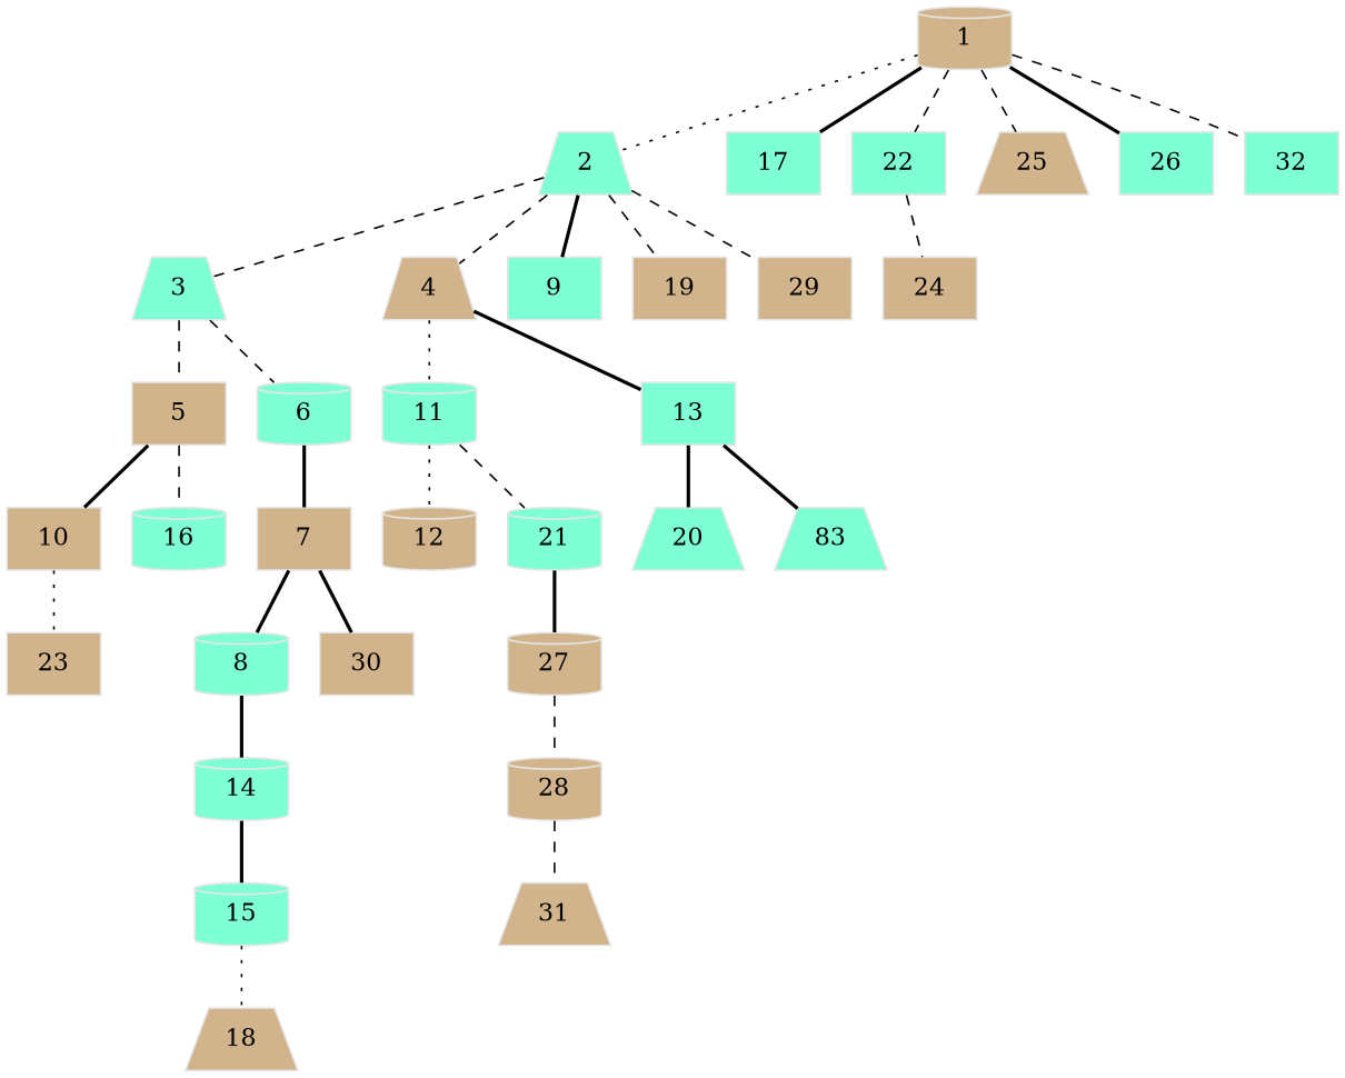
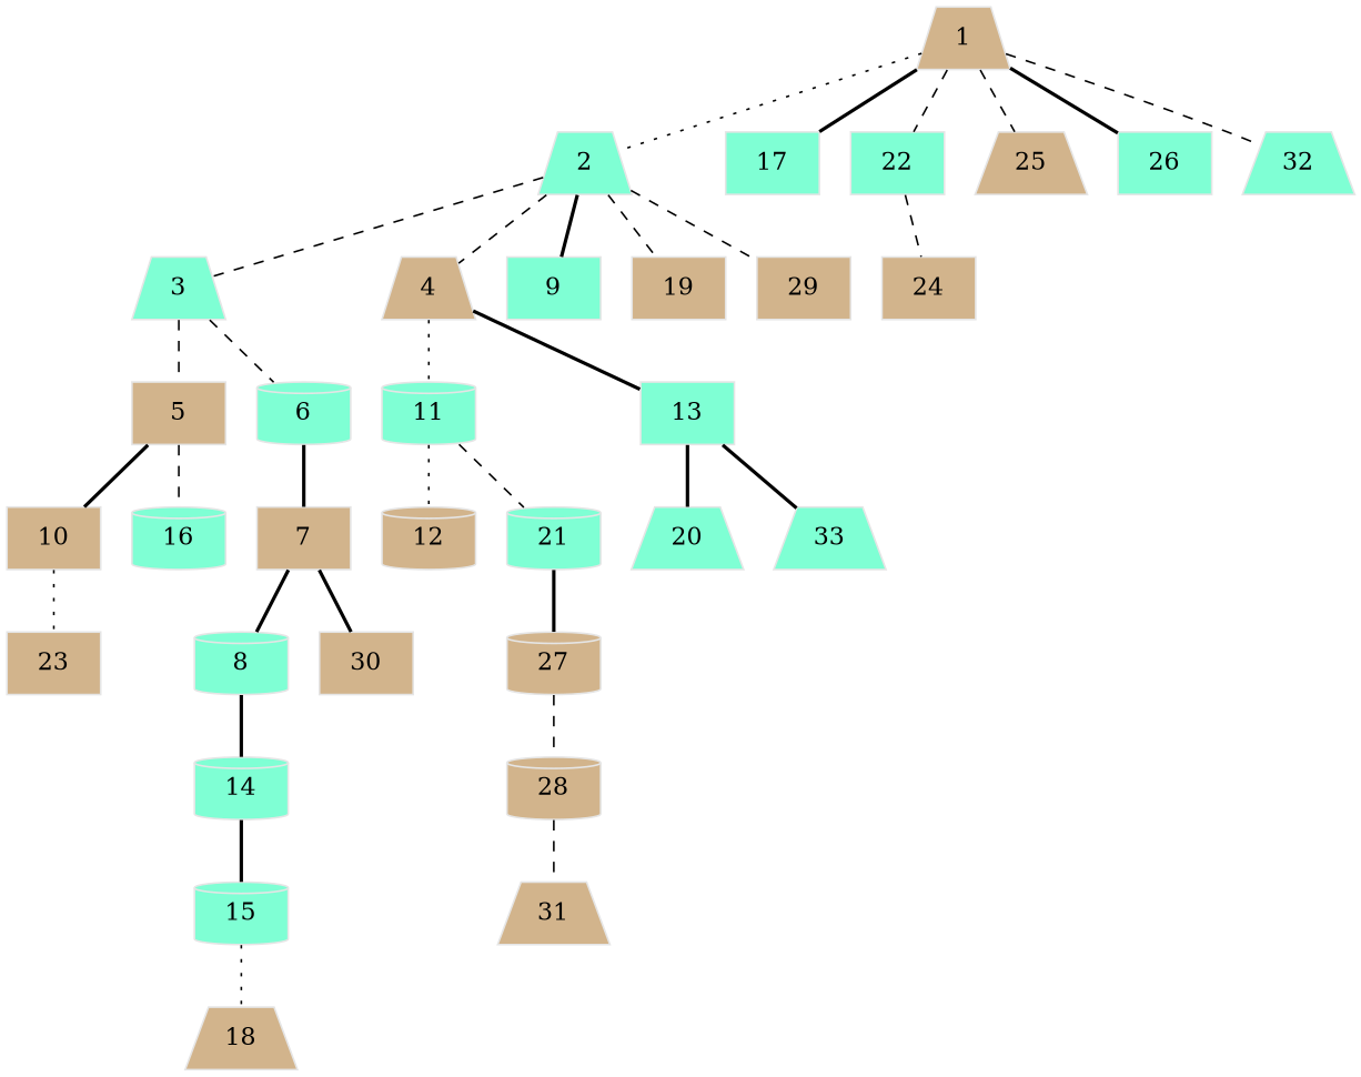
  graph {
    node [color=gray90 fillcolor=aquamarine shape=box style=filled]
    edge [style=dashed weight=1.0]
-   1 [fillcolor=tan shape=cylinder]
+   1 [fillcolor=tan shape=trapezium]
    2 [shape=trapezium]
    17
    22
    25 [fillcolor=tan shape=trapezium]
    26
-   32
+   32 [shape=trapezium]
    3 [shape=trapezium]
    4 [fillcolor=tan shape=trapezium]
    9
    19 [fillcolor=tan]
    29 [fillcolor=tan]
    24 [fillcolor=tan]
    5 [fillcolor=tan]
    6 [shape=cylinder]
    11 [shape=cylinder]
    13
    10 [fillcolor=tan]
    16 [shape=cylinder]
    7 [fillcolor=tan]
    12 [fillcolor=tan shape=cylinder]
    21 [shape=cylinder]
    20 [shape=trapezium]
-   33 [shape=trapezium label=83]
+   33 [shape=trapezium]
    23 [fillcolor=tan]
    8 [shape=cylinder]
    30 [fillcolor=tan]
    14 [shape=cylinder]
    15 [shape=cylinder]
    27 [fillcolor=tan shape=cylinder]
    18 [fillcolor=tan shape=trapezium]
    28 [fillcolor=tan shape=cylinder]
    31 [fillcolor=tan shape=trapezium]
    1 -- 2 [style=dotted]
    1 -- 17 [style=bold]
    1 -- 22
    1 -- 25
    1 -- 26 [style=bold]
    1 -- 32
    2 -- 3
    2 -- 4
    2 -- 9 [style=bold]
    2 -- 19
    2 -- 29
    22 -- 24
    3 -- 5 [weight=3.0]
    3 -- 6
    4 -- 11 [style=dotted]
    4 -- 13 [style=bold]
    5 -- 10 [style=bold]
    5 -- 16
    6 -- 7 [style=bold]
    11 -- 12 [style=dotted weight=2.0]
    11 -- 21
    13 -- 20 [style=bold]
    13 -- 33 [style=bold]
    10 -- 23 [style=dotted weight=2.0]
    7 -- 8 [style=bold]
    7 -- 30 [style=bold]
    21 -- 27 [style=bold]
    8 -- 14 [style=bold]
    14 -- 15 [style=bold]
    15 -- 18 [style=dotted weight=2.0]
    27 -- 28
    28 -- 31
  }
